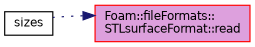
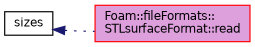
  digraph {
    rankdir=LR
    node [fontname=Helvetica fontsize=10 shape=record style=filled]
    n1 [color=black fillcolor=white fontcolor=black height=0.2 label=sizes width=0.4]
    n2 [color=red height=0.2 label="Foam::fileFormats::\lSTLsurfaceFormat::read" width=0.4 fillcolor=plum]
-   n2 -> n1 [color=midnightblue dir=back fontname=Helvetica fontsize=10 labelfontname=Helvetica labelfontsize=10 style=dotted]
+   n1 -> n2 [color=midnightblue dir=back fontname=Helvetica fontsize=10 labelfontname=Helvetica labelfontsize=10 style=dotted]
  }
